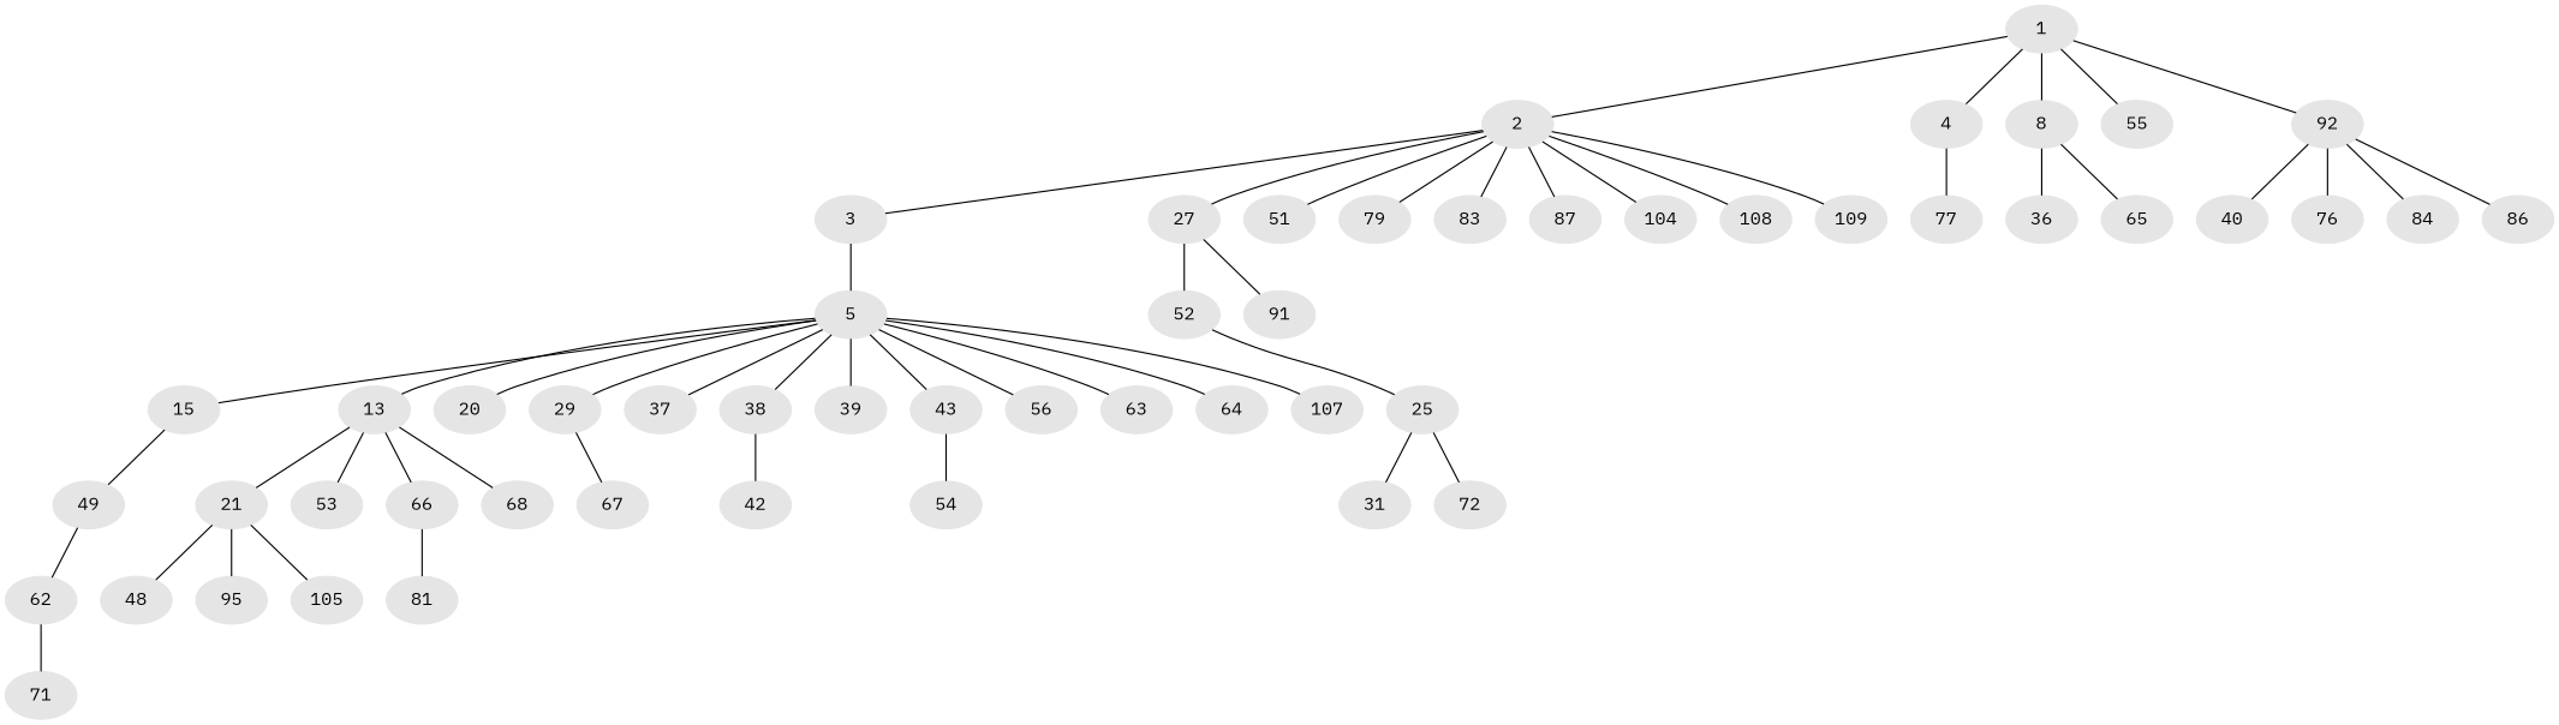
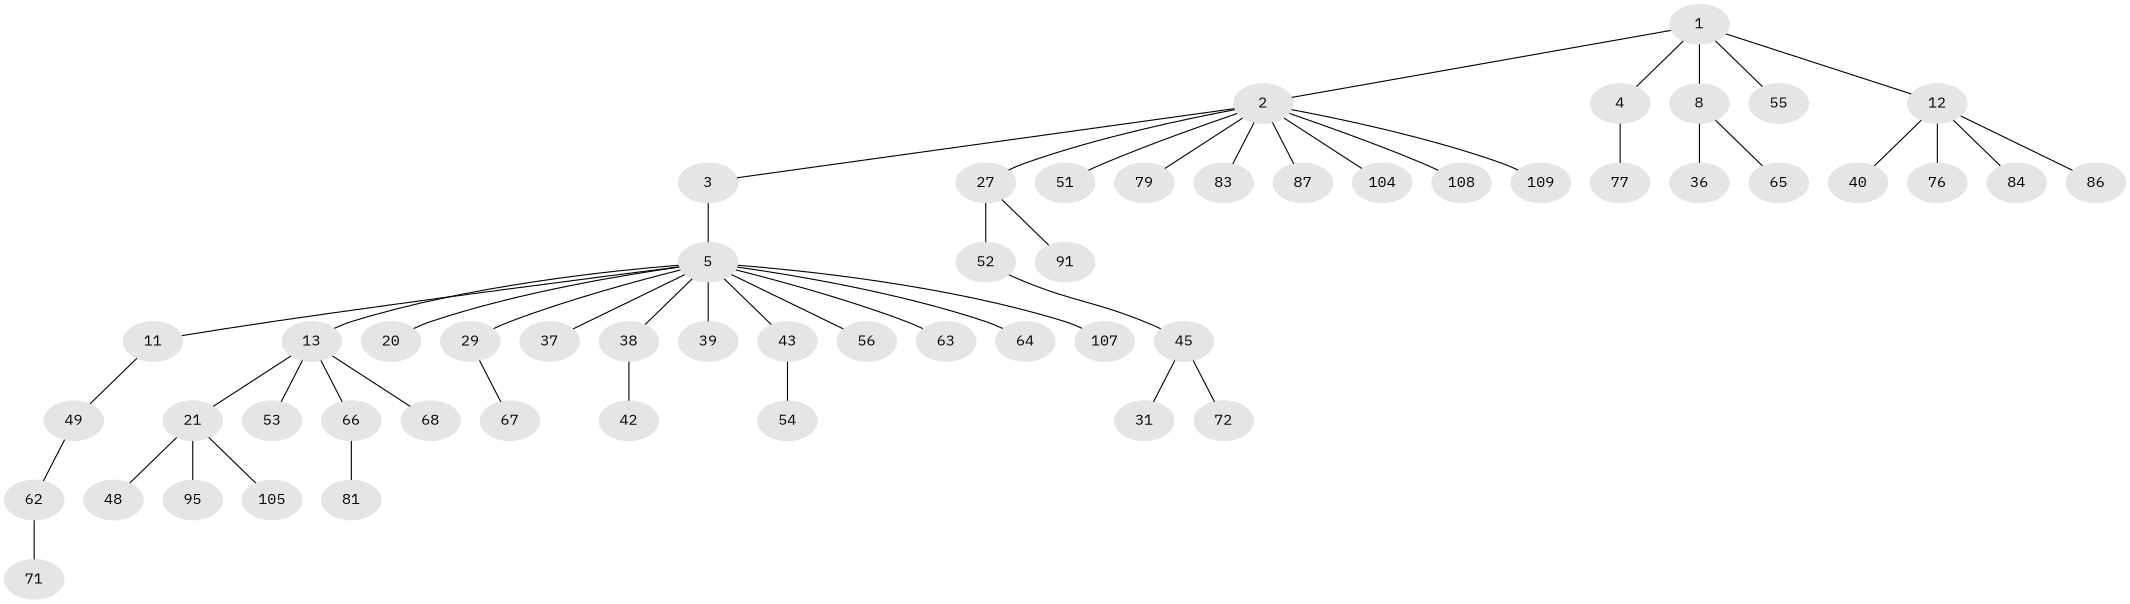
  graph {
    fontname="IBM Plex Mono"
    node [color=gray90 fontname="IBM Plex Mono" style=filled]
    edge [fontname="IBM Plex Mono"]
    1 [super="+70"]
    2 [super="+18+24+82+97"]
    4 [super="+26+9"]
    8 [super="+74"]
    n5 [label=55 super="+88"]
-   12 [super="+16+50+47" label=92]
+   12 [super="+16+50+47"]
    3
    27 [super="+35+69"]
    51
    79
    83
    87
    104
    108
    109
    77
    36 [super="+89"]
    65 [super="+73"]
    5 [super="+7+28+19+6"]
    52 [super="+78"]
    91
-   11 [super="+90+14" label=15]
+   11 [super="+90+14"]
    13 [super="+41+15"]
    20
    29 [super="+32+46"]
    37 [super="+85"]
    38 [super="+102+103"]
    39 [super="+59"]
    43
    56
    63
    64
    107
    40
    76 [super="+80"]
    84 [super="+92"]
    86
    49 [super="+55"]
    21 [super="+22+45"]
    53 [super="+93"]
    66
    68
-   25
+   25 [label=45]
    31
    72
    67
    42
    54
    62
    48 [super="+75+101"]
    95 [super="+100+110"]
    105
    81 [super="+94"]
    71
    1 -- 2
    1 -- 4
    1 -- 8
    1 -- n5
    1 -- 12
    2 -- 3
    2 -- 27
    2 -- 51
    2 -- 79
    2 -- 83
    2 -- 87
    2 -- 104
    2 -- 108
    2 -- 109
    4 -- 77
    8 -- 36
    8 -- 65
    12 -- 40
    12 -- 76
    12 -- 84
    12 -- 86
    3 -- 5
    27 -- 52
    27 -- 91
    5 -- 11
    5 -- 13
    5 -- 20
    5 -- 29
    5 -- 37
    5 -- 38
    5 -- 39
    5 -- 43
    5 -- 56
    5 -- 63
    5 -- 64
    5 -- 107
    52 -- 25
    11 -- 49
    13 -- 21
    13 -- 53
    13 -- 66
    13 -- 68
    29 -- 67
    38 -- 42
    43 -- 54
    49 -- 62
    21 -- 48
    21 -- 95
    21 -- 105
    66 -- 81
    25 -- 31
    25 -- 72
    62 -- 71
  }
